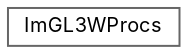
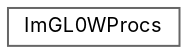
  digraph {
    rankdir=TB
    fontname=Inter
-   n1 [color=grey40 fillcolor=white fontname=Inter fontsize=10 height=0.2 label=ImGL3WProcs shape=box style=filled width=0.4]
+   n1 [color=grey40 fillcolor=white fontname=Inter fontsize=10 height=0.2 label=ImGL0WProcs shape=box style=filled width=0.4]
  }
